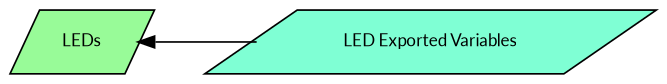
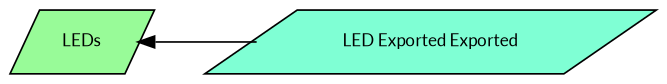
  digraph {
    rankdir=LR
    fontname=Lato
    node [color=black fontname=Lato fontsize=10 shape=parallelogram style=filled]
    n1 [fillcolor=palegreen height=0.2 label=LEDs width=0.4]
-   n2 [fillcolor=aquamarine fontcolor=black height=0.2 label="LED Exported Variables" width=0.4]
+   n2 [fillcolor=aquamarine fontcolor=black height=0.2 label="LED Exported Exported" width=0.4]
    n1 -> n2 [dir=back fontname=Lato fontsize=10 labelfontname=Helvetica labelfontsize=10 shape=plaintext style=solid]
  }
